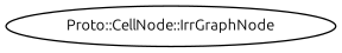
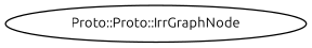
  digraph {
    rankdir=TB
    fontname=Ubuntu
-   n1 [color=black fillcolor=white fontname=Ubuntu fontsize=10 height=0.2 label="Proto::CellNode::IrrGraphNode" shape=ellipse style=filled width=0.4]
+   n1 [color=black fillcolor=white fontname=Ubuntu fontsize=10 height=0.2 label="Proto::Proto::IrrGraphNode" shape=ellipse style=filled width=0.4]
  }
